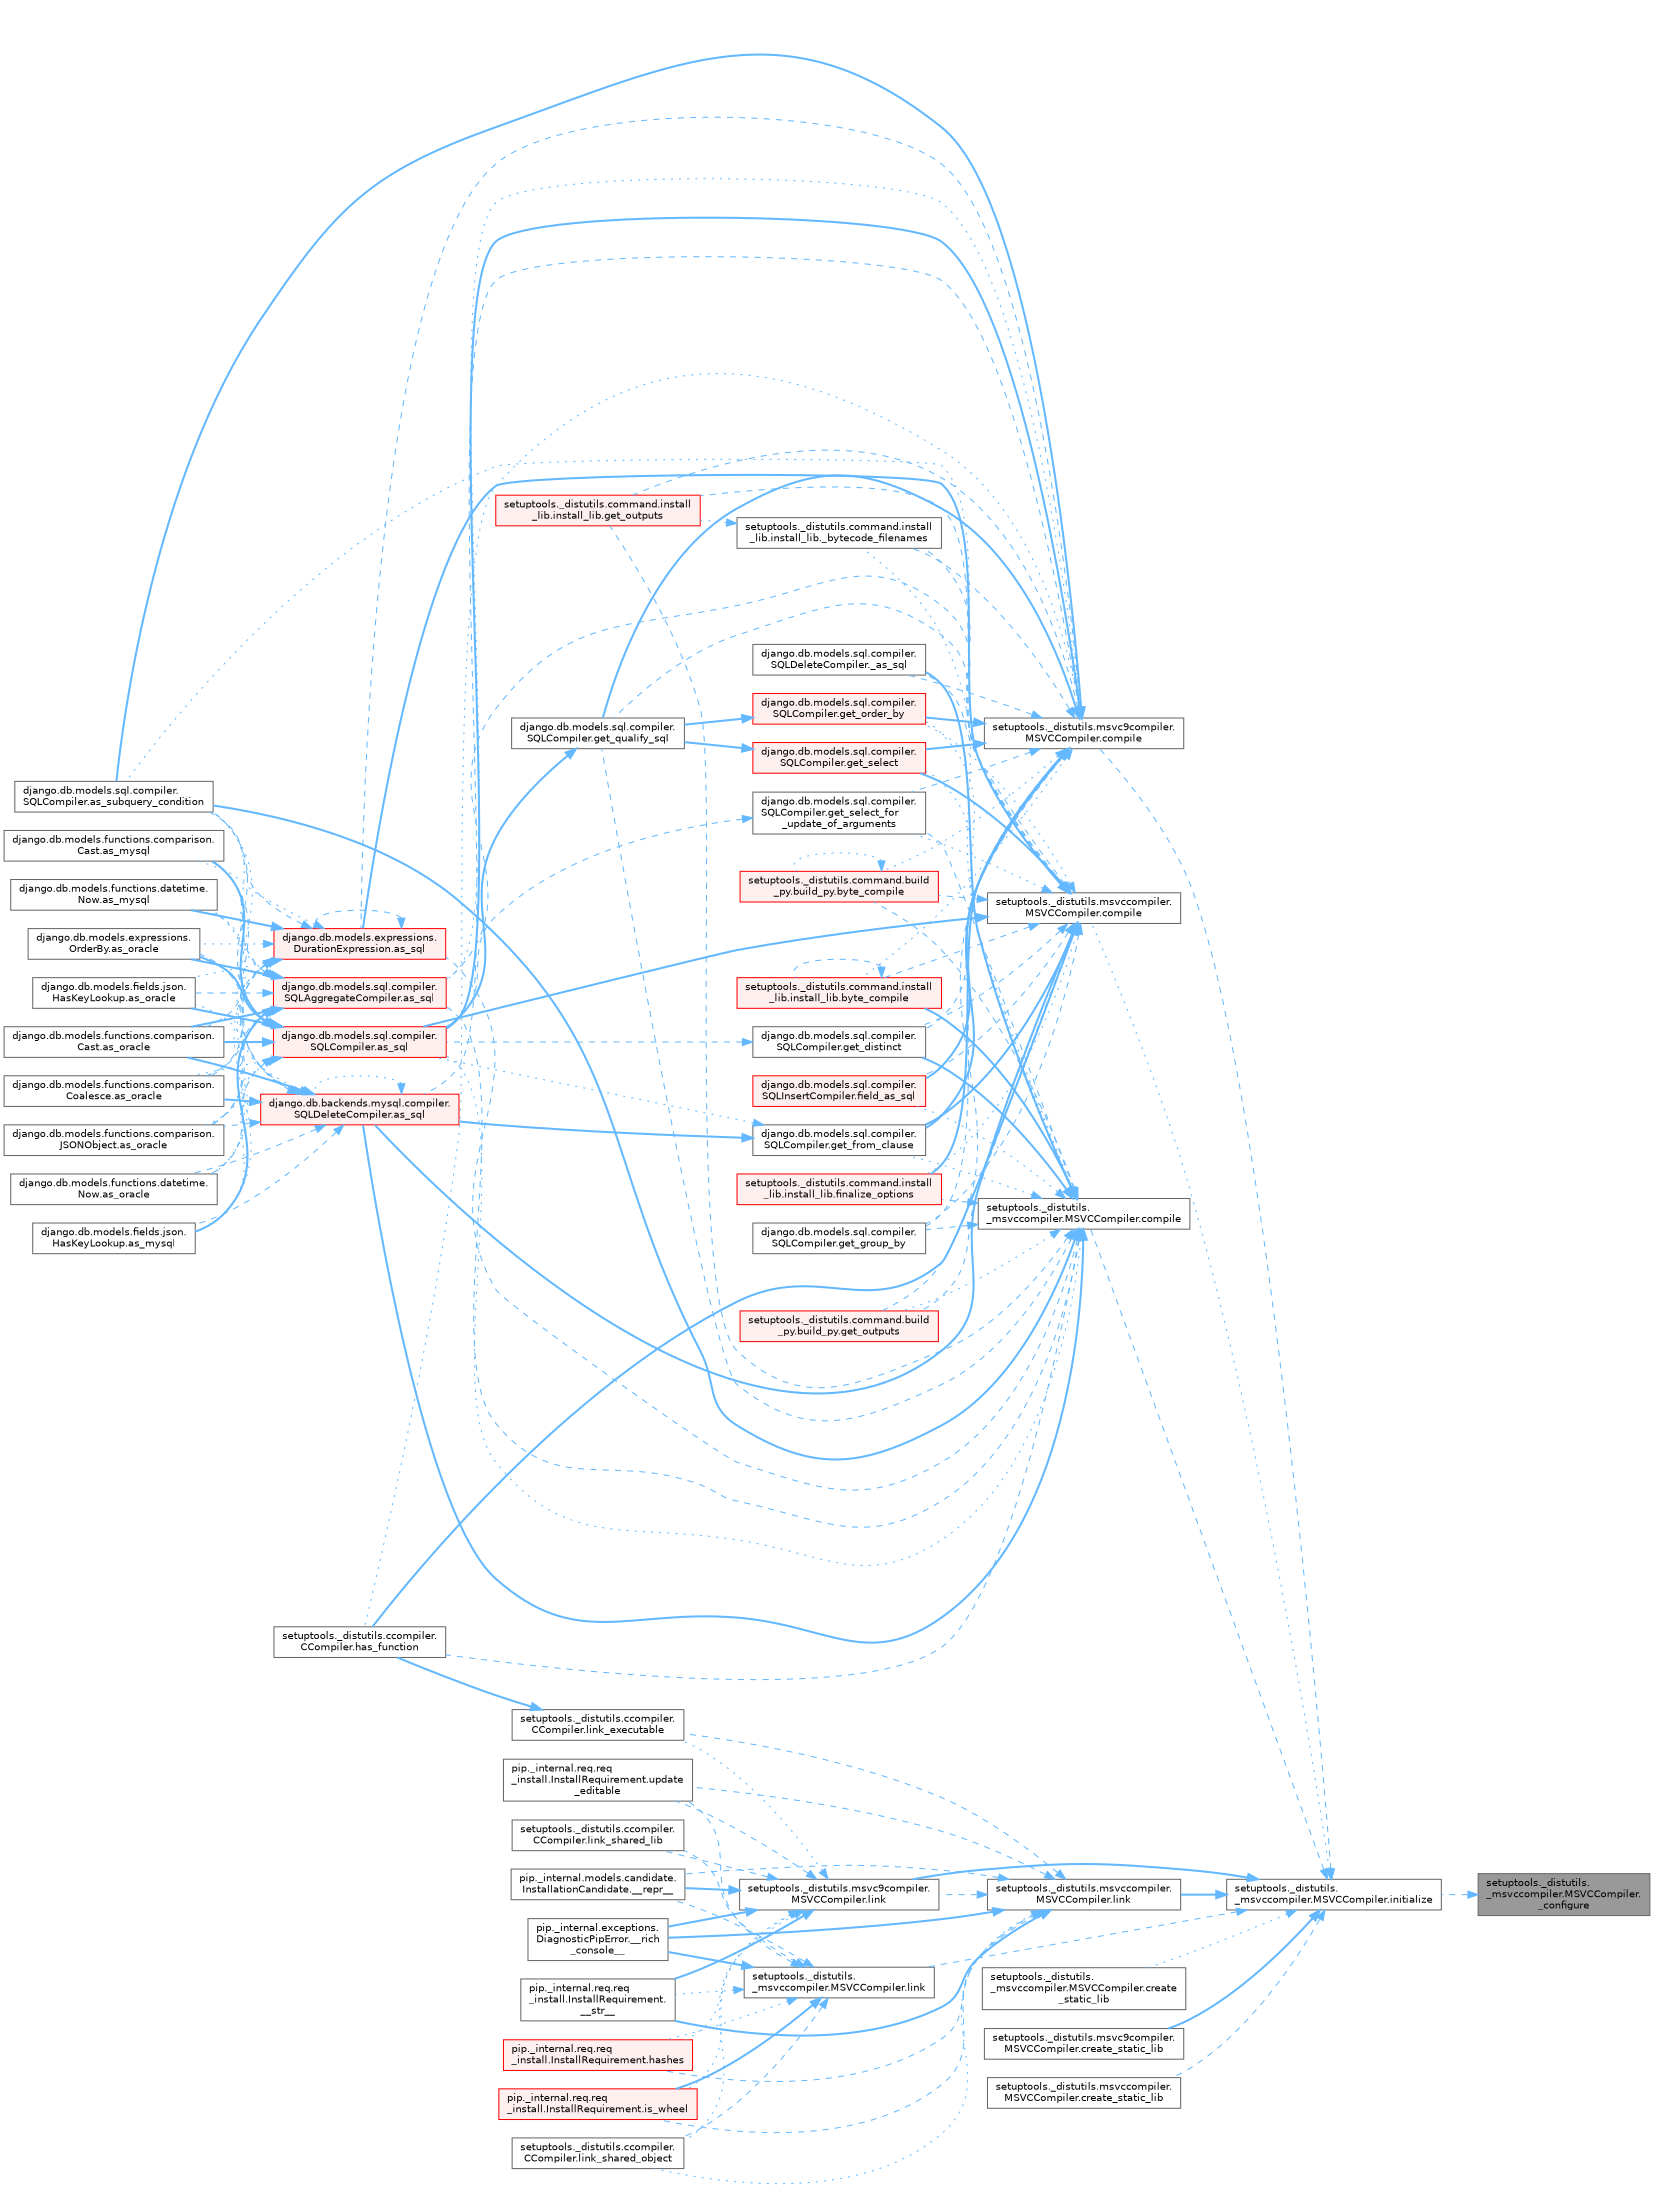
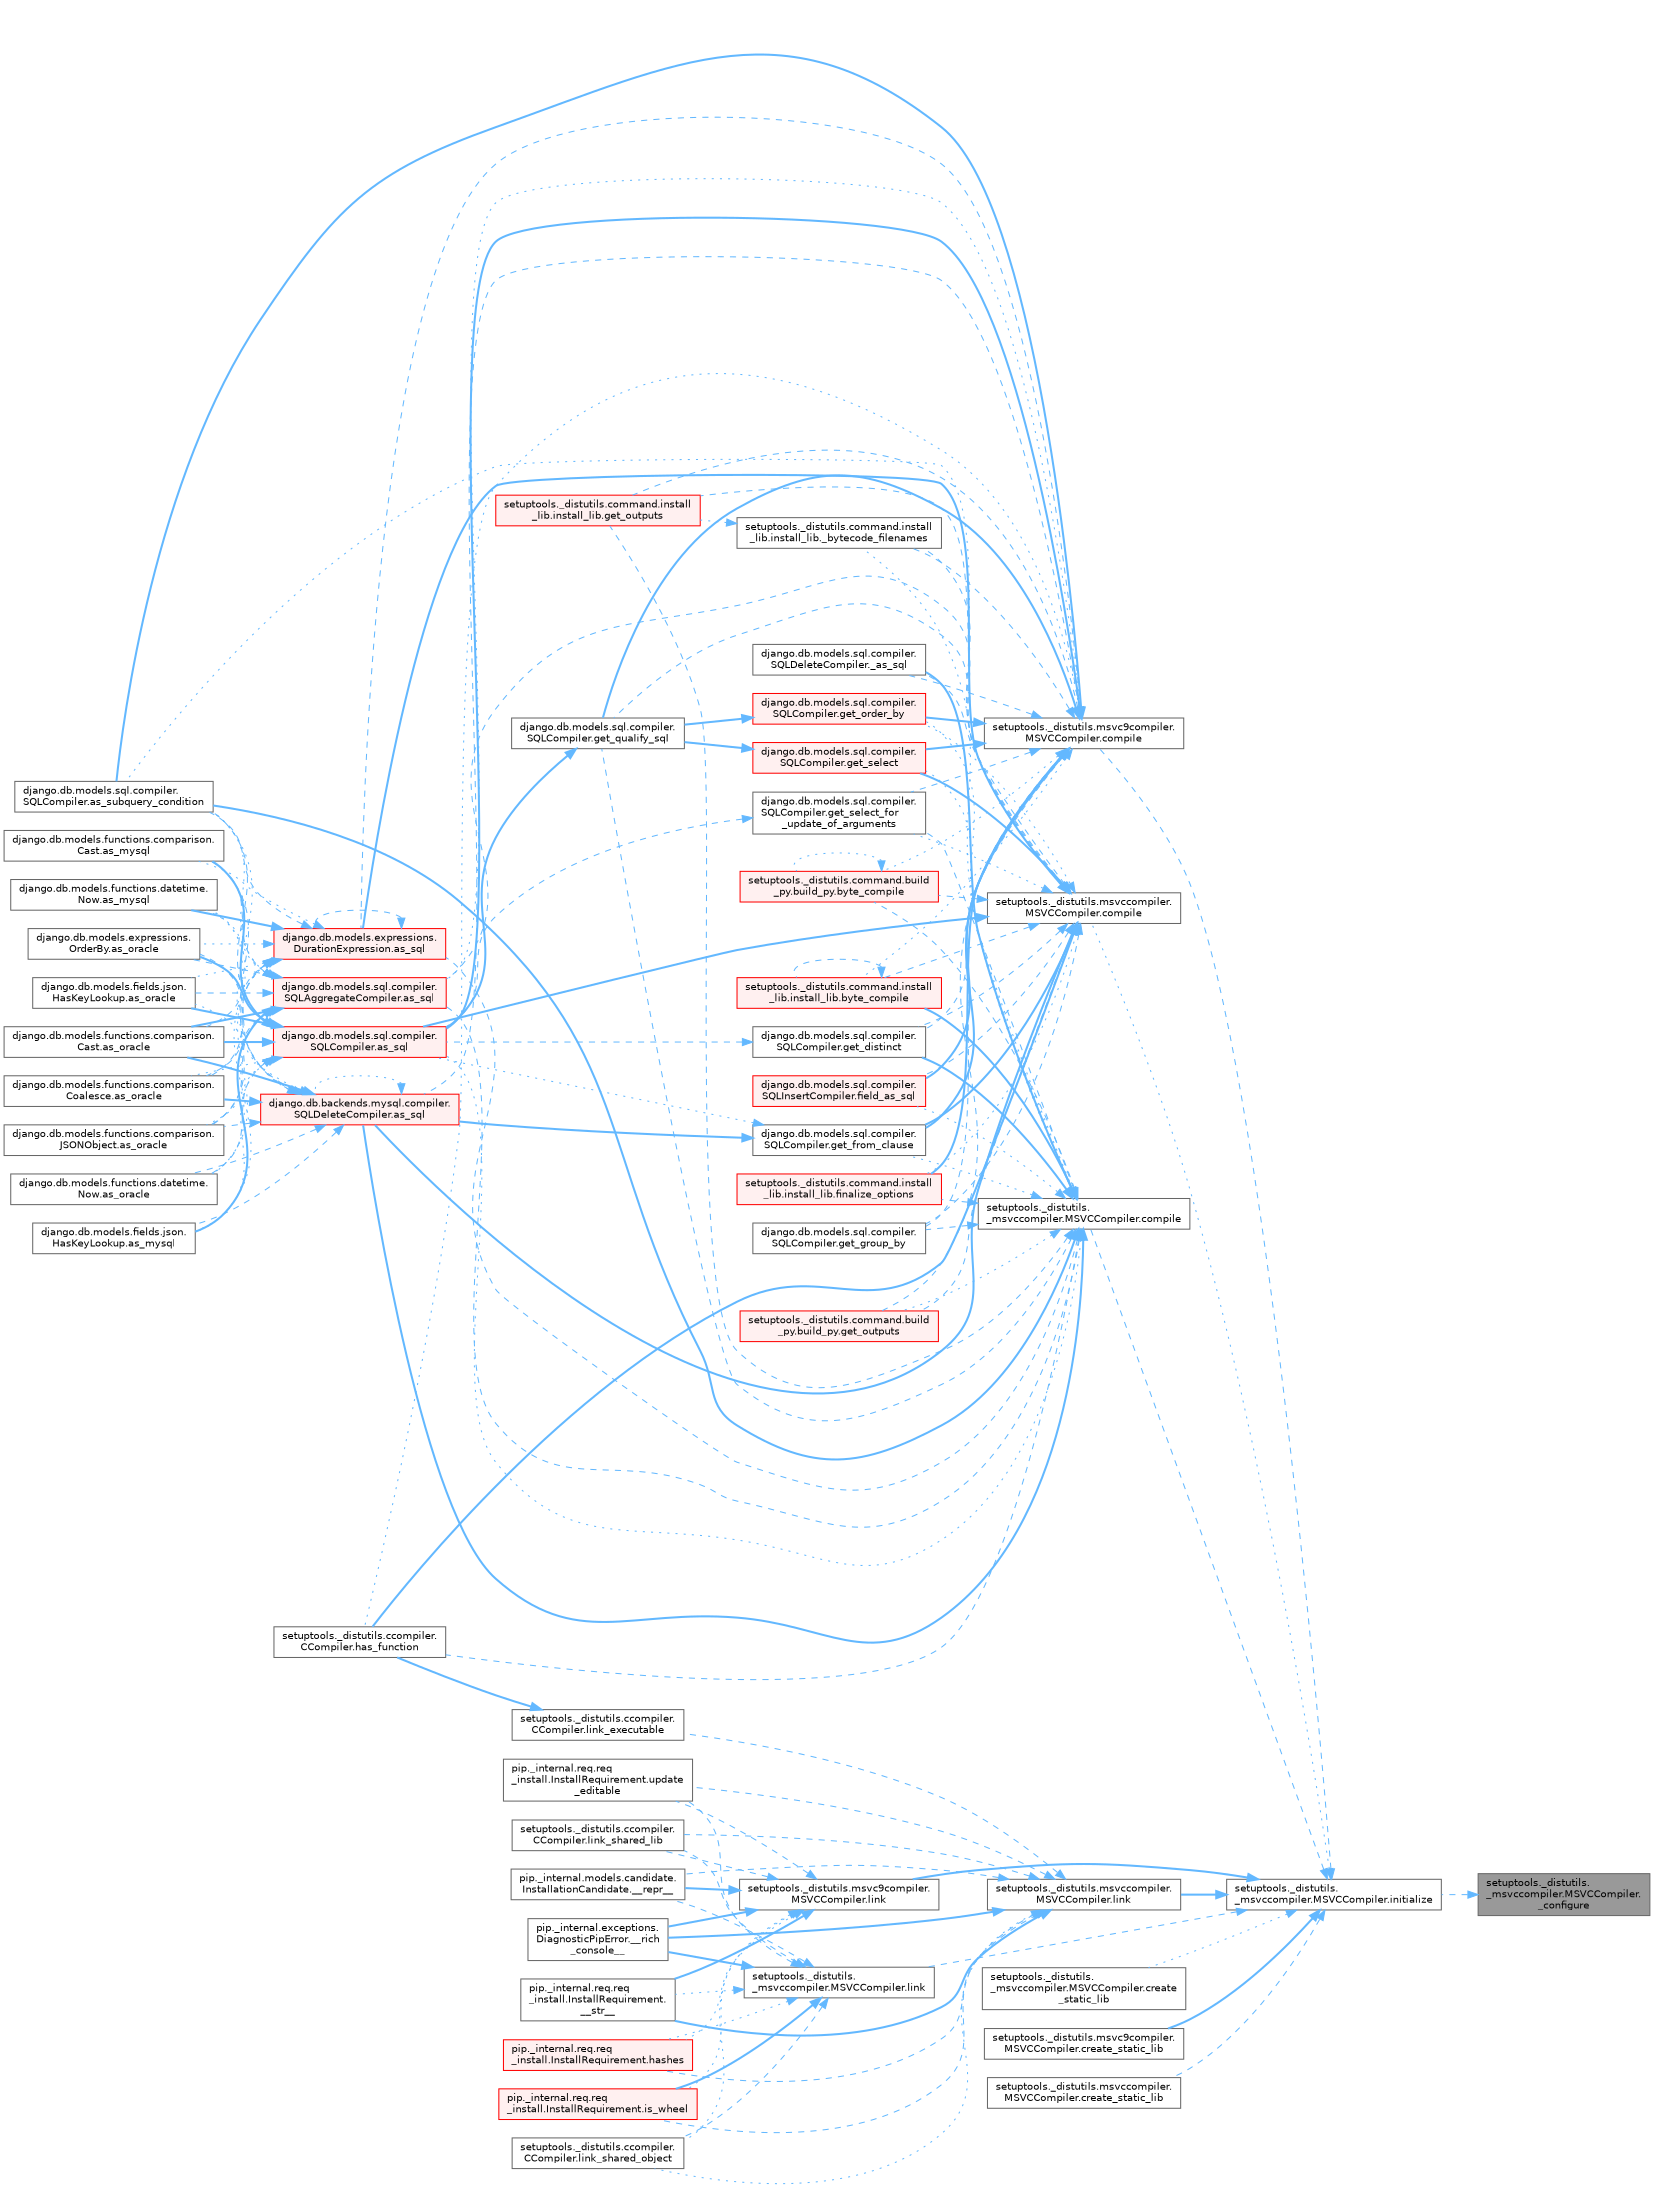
  digraph {
    rankdir=RL
    node [color=grey40 fillcolor=white fontname=Helvetica fontsize=10 shape=box style=filled]
    edge [color=steelblue1 dir=back fontname=Helvetica fontsize=10 labelfontname=Helvetica labelfontsize=10 style=dashed]
    n1 [color=gray40 fillcolor=grey60 fontcolor=black height=0.2 label="setuptools._distutils.\l_msvccompiler.MSVCCompiler.\l_configure" width=0.4]
    n2 [height=0.2 label="setuptools._distutils.\l_msvccompiler.MSVCCompiler.initialize" width=0.4]
    n3 [height=0.2 label="setuptools._distutils.\l_msvccompiler.MSVCCompiler.compile" width=0.4]
    n4 [height=0.2 label="setuptools._distutils.msvc9compiler.\lMSVCCompiler.compile" width=0.4]
    n5 [height=0.2 label="setuptools._distutils.msvccompiler.\lMSVCCompiler.compile" width=0.4]
    n6 [height=0.2 label="setuptools._distutils.\l_msvccompiler.MSVCCompiler.create\l_static_lib" width=0.4]
    n7 [height=0.2 label="setuptools._distutils.msvc9compiler.\lMSVCCompiler.create_static_lib" width=0.4]
    n8 [height=0.2 label="setuptools._distutils.msvccompiler.\lMSVCCompiler.create_static_lib" width=0.4]
    n9 [height=0.2 label="setuptools._distutils.\l_msvccompiler.MSVCCompiler.link" width=0.4]
    n10 [height=0.2 label="setuptools._distutils.msvc9compiler.\lMSVCCompiler.link" width=0.4]
    n11 [height=0.2 label="setuptools._distutils.msvccompiler.\lMSVCCompiler.link" width=0.4]
    n12 [height=0.2 label="django.db.models.sql.compiler.\lSQLDeleteCompiler._as_sql" width=0.4]
    n13 [height=0.2 label="setuptools._distutils.command.install\l_lib.install_lib._bytecode_filenames" width=0.4]
    n14 [color=red fillcolor="#FFF0F0" height=0.2 label="setuptools._distutils.command.install\l_lib.install_lib.get_outputs" width=0.4]
    n15 [color=red fillcolor="#FFF0F0" height=0.2 label="django.db.backends.mysql.compiler.\lSQLDeleteCompiler.as_sql" width=0.4]
    n16 [height=0.2 label="django.db.models.sql.compiler.\lSQLCompiler.as_subquery_condition" width=0.4]
    n17 [color=red fillcolor="#FFF0F0" height=0.2 label="django.db.models.expressions.\lDurationExpression.as_sql" width=0.4]
    n18 [color=red fillcolor="#FFF0F0" height=0.2 label="django.db.models.sql.compiler.\lSQLAggregateCompiler.as_sql" width=0.4]
    n19 [color=red fillcolor="#FFF0F0" height=0.2 label="django.db.models.sql.compiler.\lSQLCompiler.as_sql" width=0.4]
    n20 [color=red fillcolor="#FFF0F0" height=0.2 label="setuptools._distutils.command.build\l_py.build_py.byte_compile" width=0.4]
    n21 [color=red fillcolor="#FFF0F0" height=0.2 label="setuptools._distutils.command.install\l_lib.install_lib.byte_compile" width=0.4]
    n22 [color=red fillcolor="#FFF0F0" height=0.2 label="django.db.models.sql.compiler.\lSQLInsertCompiler.field_as_sql" width=0.4]
    n23 [color=red fillcolor="#FFF0F0" height=0.2 label="setuptools._distutils.command.install\l_lib.install_lib.finalize_options" width=0.4]
    n24 [height=0.2 label="django.db.models.sql.compiler.\lSQLCompiler.get_distinct" width=0.4]
    n25 [height=0.2 label="django.db.models.sql.compiler.\lSQLCompiler.get_from_clause" width=0.4]
    n26 [height=0.2 label="django.db.models.sql.compiler.\lSQLCompiler.get_group_by" width=0.4]
    n27 [color=red fillcolor="#FFF0F0" height=0.2 label="django.db.models.sql.compiler.\lSQLCompiler.get_order_by" width=0.4]
    n28 [height=0.2 label="django.db.models.sql.compiler.\lSQLCompiler.get_qualify_sql" width=0.4]
    n29 [color=red fillcolor="#FFF0F0" height=0.2 label="setuptools._distutils.command.build\l_py.build_py.get_outputs" width=0.4]
    n30 [color=red fillcolor="#FFF0F0" height=0.2 label="django.db.models.sql.compiler.\lSQLCompiler.get_select" width=0.4]
    n31 [height=0.2 label="django.db.models.sql.compiler.\lSQLCompiler.get_select_for\l_update_of_arguments" width=0.4]
    n32 [height=0.2 label="setuptools._distutils.ccompiler.\lCCompiler.has_function" width=0.4]
    n33 [height=0.2 label="pip._internal.models.candidate.\lInstallationCandidate.__repr__" width=0.4]
    n34 [height=0.2 label="pip._internal.exceptions.\lDiagnosticPipError.__rich\l_console__" width=0.4]
    n35 [height=0.2 label="pip._internal.req.req\l_install.InstallRequirement.\l__str__" width=0.4]
    n36 [color=red fillcolor="#FFF0F0" height=0.2 label="pip._internal.req.req\l_install.InstallRequirement.hashes" width=0.4]
    n37 [color=red fillcolor="#FFF0F0" height=0.2 label="pip._internal.req.req\l_install.InstallRequirement.is_wheel" width=0.4]
    n38 [height=0.2 label="setuptools._distutils.ccompiler.\lCCompiler.link_shared_lib" width=0.4]
    n39 [height=0.2 label="setuptools._distutils.ccompiler.\lCCompiler.link_shared_object" width=0.4]
    n40 [height=0.2 label="pip._internal.req.req\l_install.InstallRequirement.update\l_editable" width=0.4]
    n41 [height=0.2 label="setuptools._distutils.ccompiler.\lCCompiler.link_executable" width=0.4]
    n42 [height=0.2 label="django.db.models.fields.json.\lHasKeyLookup.as_mysql" width=0.4]
    n43 [height=0.2 label="django.db.models.functions.comparison.\lCast.as_mysql" width=0.4]
    n44 [height=0.2 label="django.db.models.functions.datetime.\lNow.as_mysql" width=0.4]
    n45 [height=0.2 label="django.db.models.expressions.\lOrderBy.as_oracle" width=0.4]
    n46 [height=0.2 label="django.db.models.fields.json.\lHasKeyLookup.as_oracle" width=0.4]
    n47 [height=0.2 label="django.db.models.functions.comparison.\lCast.as_oracle" width=0.4]
    n48 [height=0.2 label="django.db.models.functions.comparison.\lCoalesce.as_oracle" width=0.4]
    n49 [height=0.2 label="django.db.models.functions.comparison.\lJSONObject.as_oracle" width=0.4]
    n50 [height=0.2 label="django.db.models.functions.datetime.\lNow.as_oracle" width=0.4]
    n1 -> n2
    n2 -> n3
    n2 -> n4
    n2 -> n5 [style=dotted]
    n2 -> n6 [style=dotted]
    n2 -> n7 [style=bold]
    n2 -> n8
    n2 -> n9
    n2 -> n10 [style=bold]
    n2 -> n11 [style=bold]
    n3 -> n12 [style=bold]
    n3 -> n13 [style=dotted]
    n3 -> n14
    n3 -> n15 [style=bold]
    n3 -> n16 [style=bold]
    n3 -> n17
    n3 -> n18
    n3 -> n19 [style=dotted]
    n3 -> n20
    n3 -> n21 [style=bold]
    n3 -> n22 [style=dotted]
    n3 -> n23
    n3 -> n24 [style=bold]
    n3 -> n25 [style=dotted]
    n3 -> n26
    n3 -> n27 [style=dotted]
    n3 -> n28
    n3 -> n29 [style=dotted]
    n3 -> n30 [style=dotted]
    n3 -> n31
    n3 -> n32
    n4 -> n12
    n4 -> n13
    n4 -> n14
    n4 -> n15
    n4 -> n16 [style=bold]
    n4 -> n17
    n4 -> n18 [style=dotted]
    n4 -> n19 [style=bold]
    n4 -> n20 [style=dotted]
    n4 -> n21 [style=dotted]
    n4 -> n22 [style=bold]
    n4 -> n23 [style=bold]
    n4 -> n24
    n4 -> n25 [style=bold]
    n4 -> n26
    n4 -> n27 [style=bold]
    n4 -> n28 [style=bold]
    n4 -> n29
    n4 -> n30 [style=bold]
    n4 -> n31
    n4 -> n32 [style=dotted]
    n5 -> n12
    n5 -> n13
    n5 -> n14
    n5 -> n15 [style=bold]
    n5 -> n16 [style=dotted]
    n5 -> n17 [style=bold]
    n5 -> n18
    n5 -> n19 [style=bold]
    n5 -> n20
    n5 -> n21
    n5 -> n22
    n5 -> n23 [style=dotted]
    n5 -> n24
    n5 -> n25 [style=bold]
    n5 -> n26
    n5 -> n27 [style=dotted]
    n5 -> n28
    n5 -> n29
    n5 -> n30 [style=bold]
    n5 -> n31 [style=dotted]
    n5 -> n32 [style=bold]
    n9 -> n33
    n9 -> n34 [style=bold]
    n9 -> n35 [style=dotted]
    n9 -> n36 [style=dotted]
    n9 -> n37 [style=bold]
    n9 -> n38
    n9 -> n39
    n9 -> n40
    n10 -> n33 [style=bold]
    n10 -> n34 [style=bold]
    n10 -> n35 [style=bold]
    n10 -> n36 [style=dotted]
    n10 -> n37 [style=dotted]
    n10 -> n38
    n10 -> n39 [style=dotted]
    n10 -> n40
-   n10 -> n41 [style=dotted]
    n11 -> n33
    n11 -> n34 [style=bold]
    n11 -> n35 [style=bold]
    n11 -> n36
    n11 -> n37
-   n11 -> n10
+   n11 -> n38
    n11 -> n39 [style=dotted]
    n11 -> n40
    n11 -> n41
    n13 -> n14 [style=dotted]
    n15 -> n15 [style=dotted]
    n15 -> n16 [style=dotted]
    n15 -> n42
    n15 -> n43
    n15 -> n44 [style=dotted]
    n15 -> n45
    n15 -> n46 [style=dotted]
    n15 -> n47 [style=bold]
    n15 -> n48 [style=bold]
    n15 -> n49
    n15 -> n50
    n17 -> n16
    n17 -> n17
    n17 -> n42 [style=dotted]
    n17 -> n43 [style=dotted]
    n17 -> n44 [style=bold]
    n17 -> n45 [style=dotted]
    n17 -> n46 [style=dotted]
    n17 -> n47
    n17 -> n48
    n17 -> n49
    n17 -> n50 [style=dotted]
    n18 -> n16 [style=dotted]
    n18 -> n42 [style=bold]
    n18 -> n43
    n18 -> n44 [style=dotted]
-   n18 -> n45 [style=bold]
+   n18 -> n45
    n18 -> n46
    n18 -> n47 [style=bold]
    n18 -> n48
    n18 -> n49
    n18 -> n50 [style=dotted]
    n19 -> n16
    n19 -> n42 [style=dotted]
    n19 -> n43 [style=bold]
    n19 -> n44 [style=dotted]
    n19 -> n45 [style=bold]
    n19 -> n46 [style=bold]
    n19 -> n47 [style=bold]
    n19 -> n48 [style=dotted]
    n19 -> n49 [style=dotted]
    n19 -> n50
    n20 -> n20 [style=dotted]
    n21 -> n21
    n24 -> n19
    n25 -> n15 [style=bold]
    n25 -> n19 [style=dotted]
    n27 -> n28 [style=bold]
    n28 -> n19 [style=bold]
    n30 -> n28 [style=bold]
    n31 -> n19
    n41 -> n32 [style=bold]
  }
